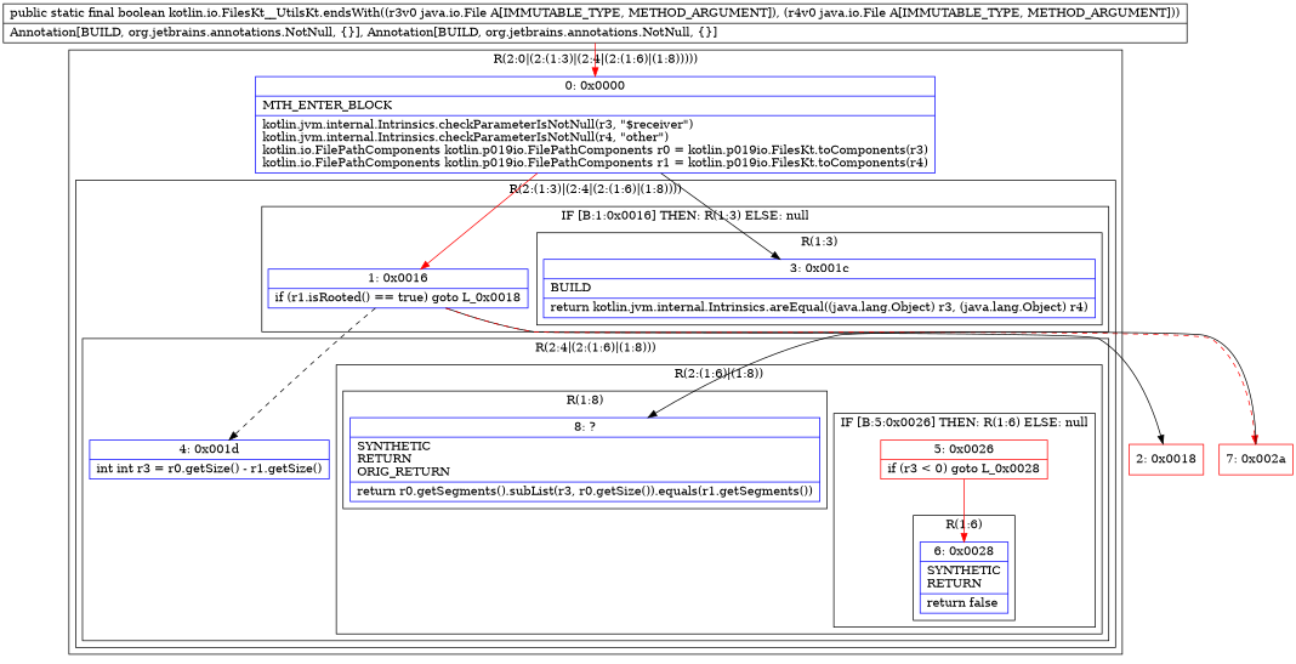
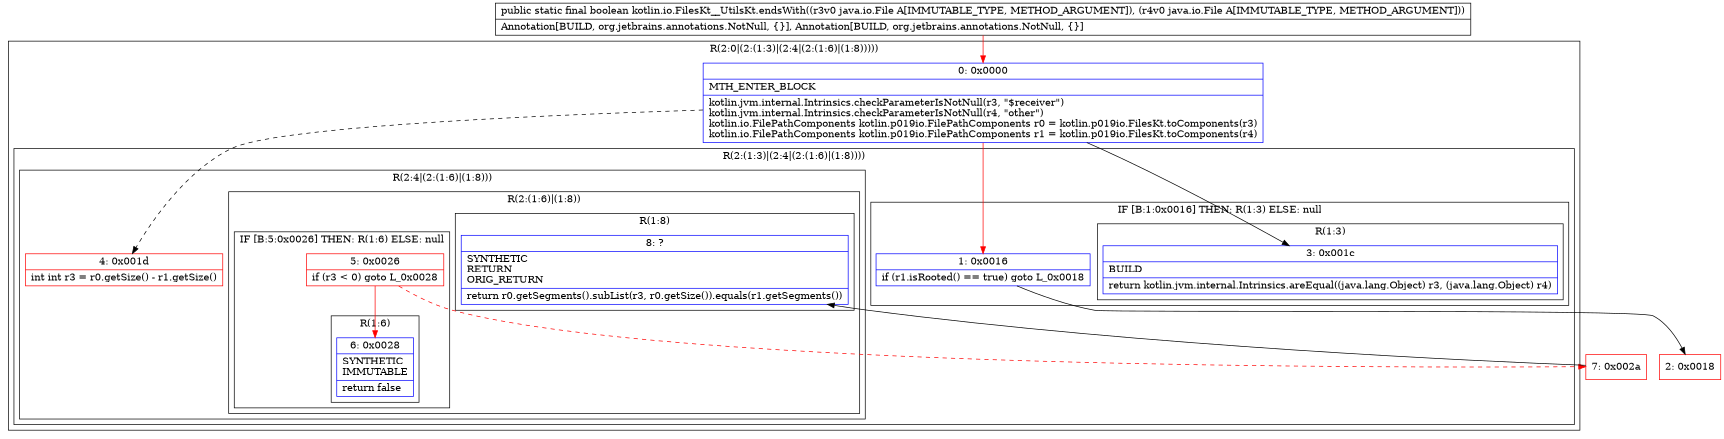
  digraph {
    node [color=blue shape=record]
    edge [color=black]
    n1 [label="{3\:\ 0x001c|BUILD\l|return kotlin.jvm.internal.Intrinsics.areEqual((java.lang.Object) r3, (java.lang.Object) r4)\l}"]
    n2 [label="{1\:\ 0x0016|if (r1.isRooted() == true) goto L_0x0018\l}"]
-   n3 [label="{6\:\ 0x0028|SYNTHETIC\lRETURN\l|return false\l}"]
+   n3 [label="{6\:\ 0x0028|SYNTHETIC\lIMMUTABLE\l|return false\l}"]
    n4 [color=red label="{5\:\ 0x0026|if (r3 \< 0) goto L_0x0028\l}"]
    n5 [label="{8\:\ ?|SYNTHETIC\lRETURN\lORIG_RETURN\l|return r0.getSegments().subList(r3, r0.getSize()).equals(r1.getSegments())\l}"]
-   n6 [label="{4\:\ 0x001d|int int r3 = r0.getSize() \- r1.getSize()\l}"]
+   n6 [color=red label="{4\:\ 0x001d|int int r3 = r0.getSize() \- r1.getSize()\l}"]
    n7 [label="{0\:\ 0x0000|MTH_ENTER_BLOCK\l|kotlin.jvm.internal.Intrinsics.checkParameterIsNotNull(r3, \"$receiver\")\lkotlin.jvm.internal.Intrinsics.checkParameterIsNotNull(r4, \"other\")\lkotlin.io.FilePathComponents kotlin.p019io.FilePathComponents r0 = kotlin.p019io.FilesKt.toComponents(r3)\lkotlin.io.FilePathComponents kotlin.p019io.FilePathComponents r1 = kotlin.p019io.FilesKt.toComponents(r4)\l}"]
    n8 [color=red label="{2\:\ 0x0018}"]
    n9 [color=red label="{7\:\ 0x002a}"]
    n10 [label="{public static final boolean kotlin.io.FilesKt__UtilsKt.endsWith((r3v0 java.io.File A[IMMUTABLE_TYPE, METHOD_ARGUMENT]), (r4v0 java.io.File A[IMMUTABLE_TYPE, METHOD_ARGUMENT]))  | Annotation[BUILD, org.jetbrains.annotations.NotNull, \{\}], Annotation[BUILD, org.jetbrains.annotations.NotNull, \{\}]\l}" color=""]
    subgraph cluster_1 {
      label="R(2:0|(2:(1:3)|(2:4|(2:(1:6)|(1:8)))))"
      n7
      subgraph cluster_2 {
        label="R(2:(1:3)|(2:4|(2:(1:6)|(1:8))))"
        subgraph cluster_3 {
          label="IF [B:1:0x0016] THEN: R(1:3) ELSE: null"
          n2
          subgraph cluster_4 {
            label="R(1:3)"
            n1
          }
        }
        subgraph cluster_5 {
          label="R(2:4|(2:(1:6)|(1:8)))"
          n6
          subgraph cluster_6 {
            label="R(2:(1:6)|(1:8))"
            subgraph cluster_7 {
              label="IF [B:5:0x0026] THEN: R(1:6) ELSE: null"
              n4
              subgraph cluster_8 {
                label="R(1:6)"
                n3
              }
            }
            subgraph cluster_9 {
              label="R(1:8)"
              n5
            }
          }
        }
      }
    }
-   n2 -> n6 [style=dashed]
+   n7 -> n6 [style=dashed]
    n2 -> n8
    n4 -> n3 [color=red]
-   n2 -> n9 [color=red style=dashed]
+   n4 -> n9 [color=red style=dashed]
    n7 -> n1
    n7 -> n2 [color=red]
    n9 -> n5
    n10 -> n7 [color=red]
  }
